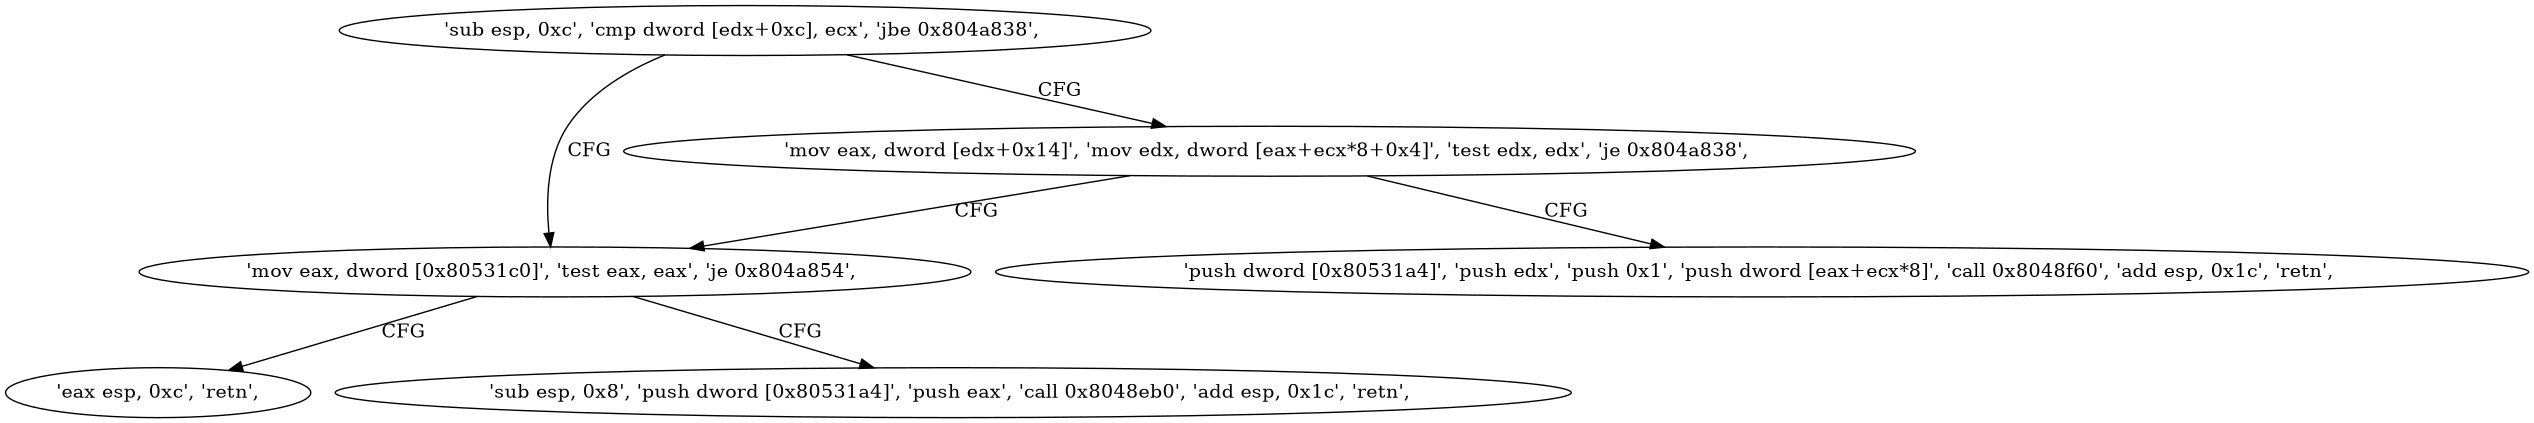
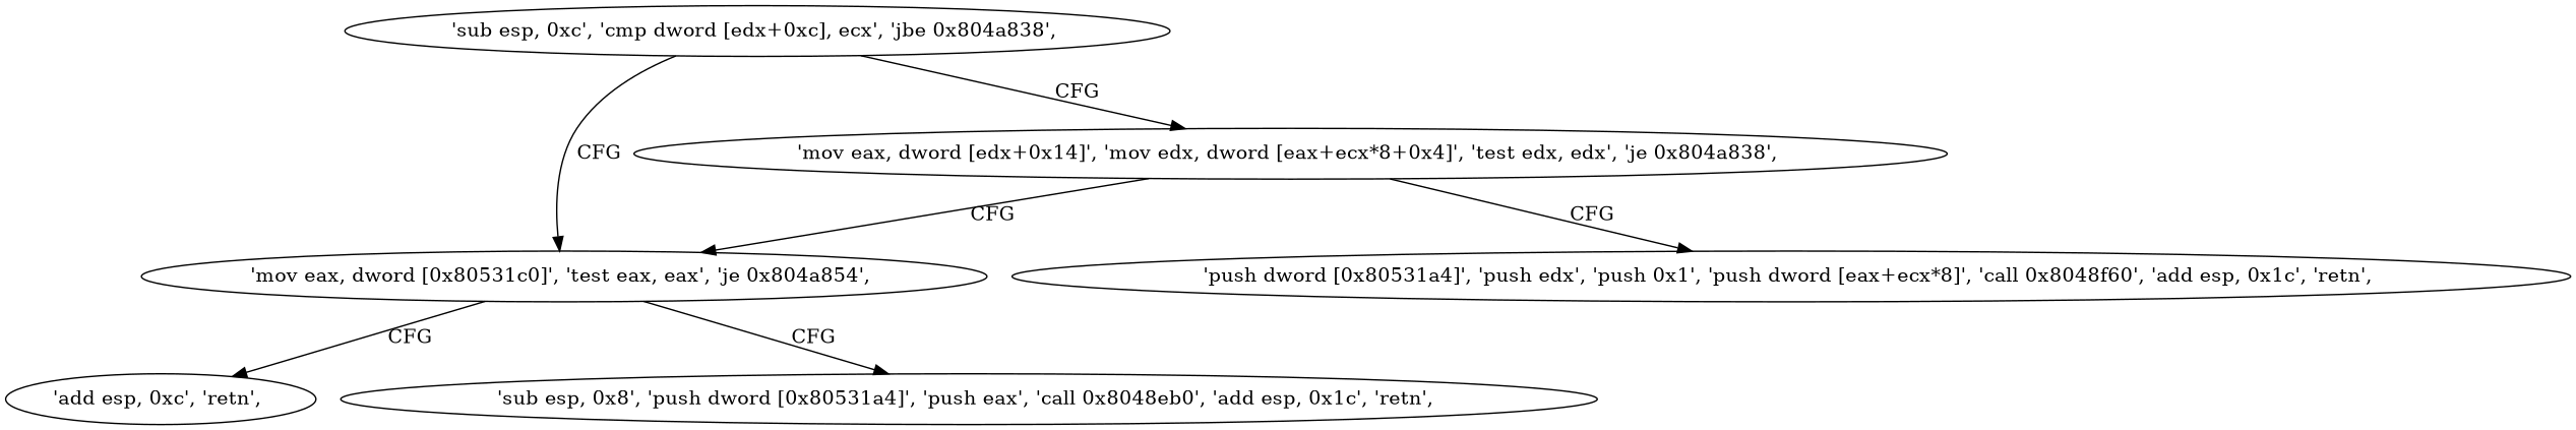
  digraph {
    n1 [label="'sub esp, 0xc', 'cmp dword [edx+0xc], ecx', 'jbe 0x804a838', "]
    n2 [label="'mov eax, dword [0x80531c0]', 'test eax, eax', 'je 0x804a854', "]
    n3 [label="'mov eax, dword [edx+0x14]', 'mov edx, dword [eax+ecx*8+0x4]', 'test edx, edx', 'je 0x804a838', "]
-   n4 [label="'eax esp, 0xc', 'retn',"]
+   n4 [label="'add esp, 0xc', 'retn', "]
    n5 [label="'sub esp, 0x8', 'push dword [0x80531a4]', 'push eax', 'call 0x8048eb0', 'add esp, 0x1c', 'retn', "]
    n6 [label="'push dword [0x80531a4]', 'push edx', 'push 0x1', 'push dword [eax+ecx*8]', 'call 0x8048f60', 'add esp, 0x1c', 'retn', "]
    n1 -> n2 [label=CFG]
    n1 -> n3 [label=CFG]
    n2 -> n4 [label=CFG]
    n2 -> n5 [label=CFG]
    n3 -> n2 [label=CFG]
    n3 -> n6 [label=CFG]
  }
